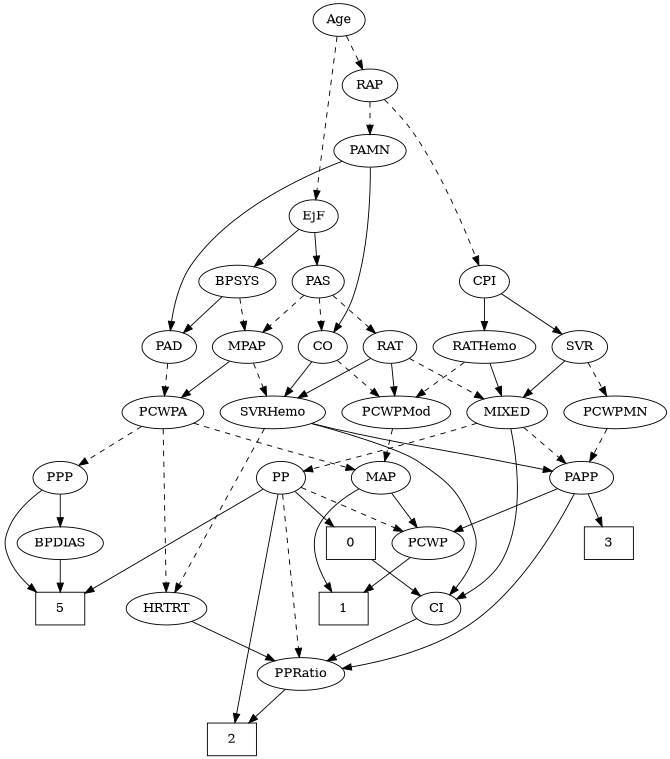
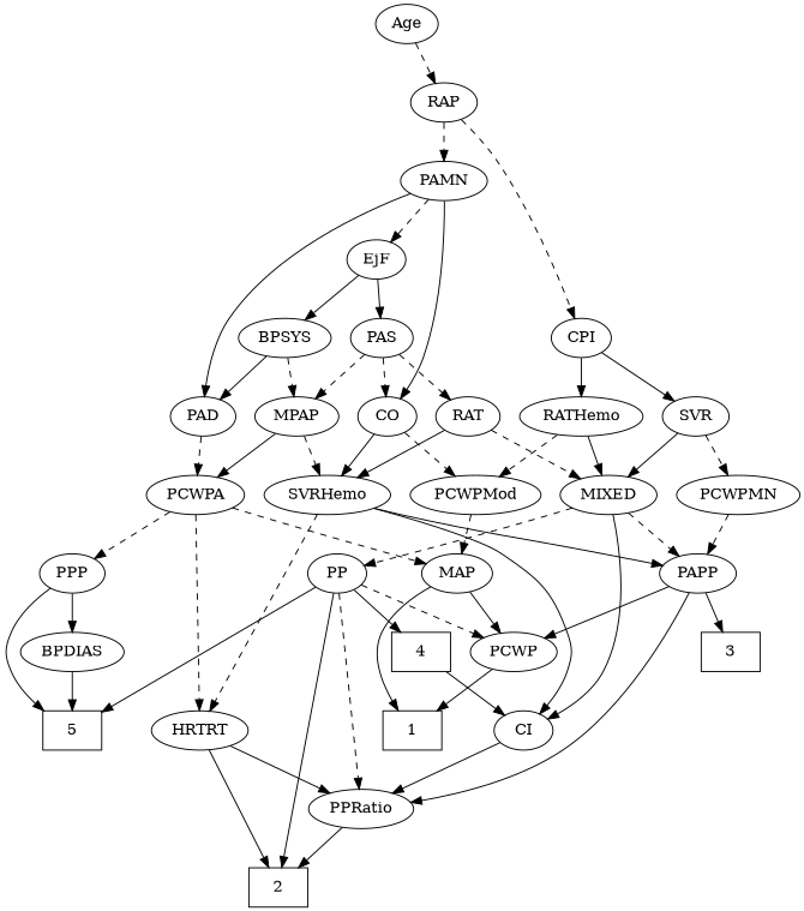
  strict digraph {
    edge [style=solid]
    1 [height=0.5 shape=box width=0.75]
    2 [height=0.5 shape=box width=0.75]
    3 [height=0.5 shape=box width=0.75]
-   4 [height=0.5 shape=box width=0.75 label=0]
+   4 [height=0.5 shape=box width=0.75]
    CI [height=0.5 width=0.75]
    5 [height=0.5 shape=box width=0.75]
    Age [height=0.5 width=0.75]
    EjF [height=0.5 width=0.75]
    RAP [height=0.5 width=0.77632]
    BPSYS [height=0.5 width=1.0471]
    PAS [height=0.5 width=0.75]
    PAMN [height=0.5 width=1.011]
    CPI [height=0.5 width=0.75]
    MPAP [height=0.5 width=0.97491]
    PAD [height=0.5 width=0.79437]
    CO [height=0.5 width=0.75]
    RAT [height=0.5 width=0.75827]
    RATHemo [height=0.5 width=1.3721]
    SVR [height=0.5 width=0.77632]
    PCWPA [height=0.5 width=1.1555]
    SVRHemo [height=0.5 width=1.3902]
    PCWPMod [height=0.5 width=1.4443]
    MIXED [height=0.5 width=1.1193]
    PCWPMN [height=0.5 width=1.3902]
    PAPP [height=0.5 width=0.88464]
    PP [height=0.5 width=0.75]
    PPRatio [height=0.5 width=1.1013]
    PCWP [height=0.5 width=0.97491]
    MAP [height=0.5 width=0.84854]
    PPP [height=0.5 width=0.75]
    HRTRT [height=0.5 width=1.1013]
    BPDIAS [height=0.5 width=1.1735]
    4 -> CI
    CI -> PPRatio
-   Age -> EjF [style=dashed]
+   PAMN -> EjF [style=dashed]
    Age -> RAP [style=dashed]
    EjF -> BPSYS
    EjF -> PAS
    RAP -> PAMN [style=dashed]
    RAP -> CPI [style=dashed]
    BPSYS -> MPAP [style=dashed]
    BPSYS -> PAD
    PAS -> MPAP [style=dashed]
    PAS -> CO [style=dashed]
    PAS -> RAT [style=dashed]
    PAMN -> PAD
    PAMN -> CO
    CPI -> RATHemo
    CPI -> SVR
    MPAP -> PCWPA
    MPAP -> SVRHemo [style=dashed]
    PAD -> PCWPA [style=dashed]
    CO -> SVRHemo
    CO -> PCWPMod [style=dashed]
    RAT -> SVRHemo
-   RAT -> PCWPMod
    RAT -> MIXED [style=dashed]
    RATHemo -> PCWPMod [style=dashed]
    RATHemo -> MIXED
    SVR -> MIXED
    SVR -> PCWPMN [style=dashed]
    PCWPA -> MAP [style=dashed]
    PCWPA -> PPP [style=dashed]
    PCWPA -> HRTRT [style=dashed]
    SVRHemo -> CI
    SVRHemo -> PAPP
    SVRHemo -> HRTRT [style=dashed]
    PCWPMod -> MAP [style=dashed]
    MIXED -> CI
    MIXED -> PAPP [style=dashed]
    MIXED -> PP [style=dashed]
    PCWPMN -> PAPP [style=dashed]
    PAPP -> 3
    PAPP -> PPRatio
    PAPP -> PCWP
    PP -> 2
    PP -> 4
    PP -> 5
    PP -> PPRatio [style=dashed]
    PP -> PCWP [style=dashed]
    PPRatio -> 2
    PCWP -> 1
    MAP -> 1
    MAP -> PCWP
    PPP -> 5
    PPP -> BPDIAS
+   HRTRT -> 2
    HRTRT -> PPRatio
    BPDIAS -> 5
  }
